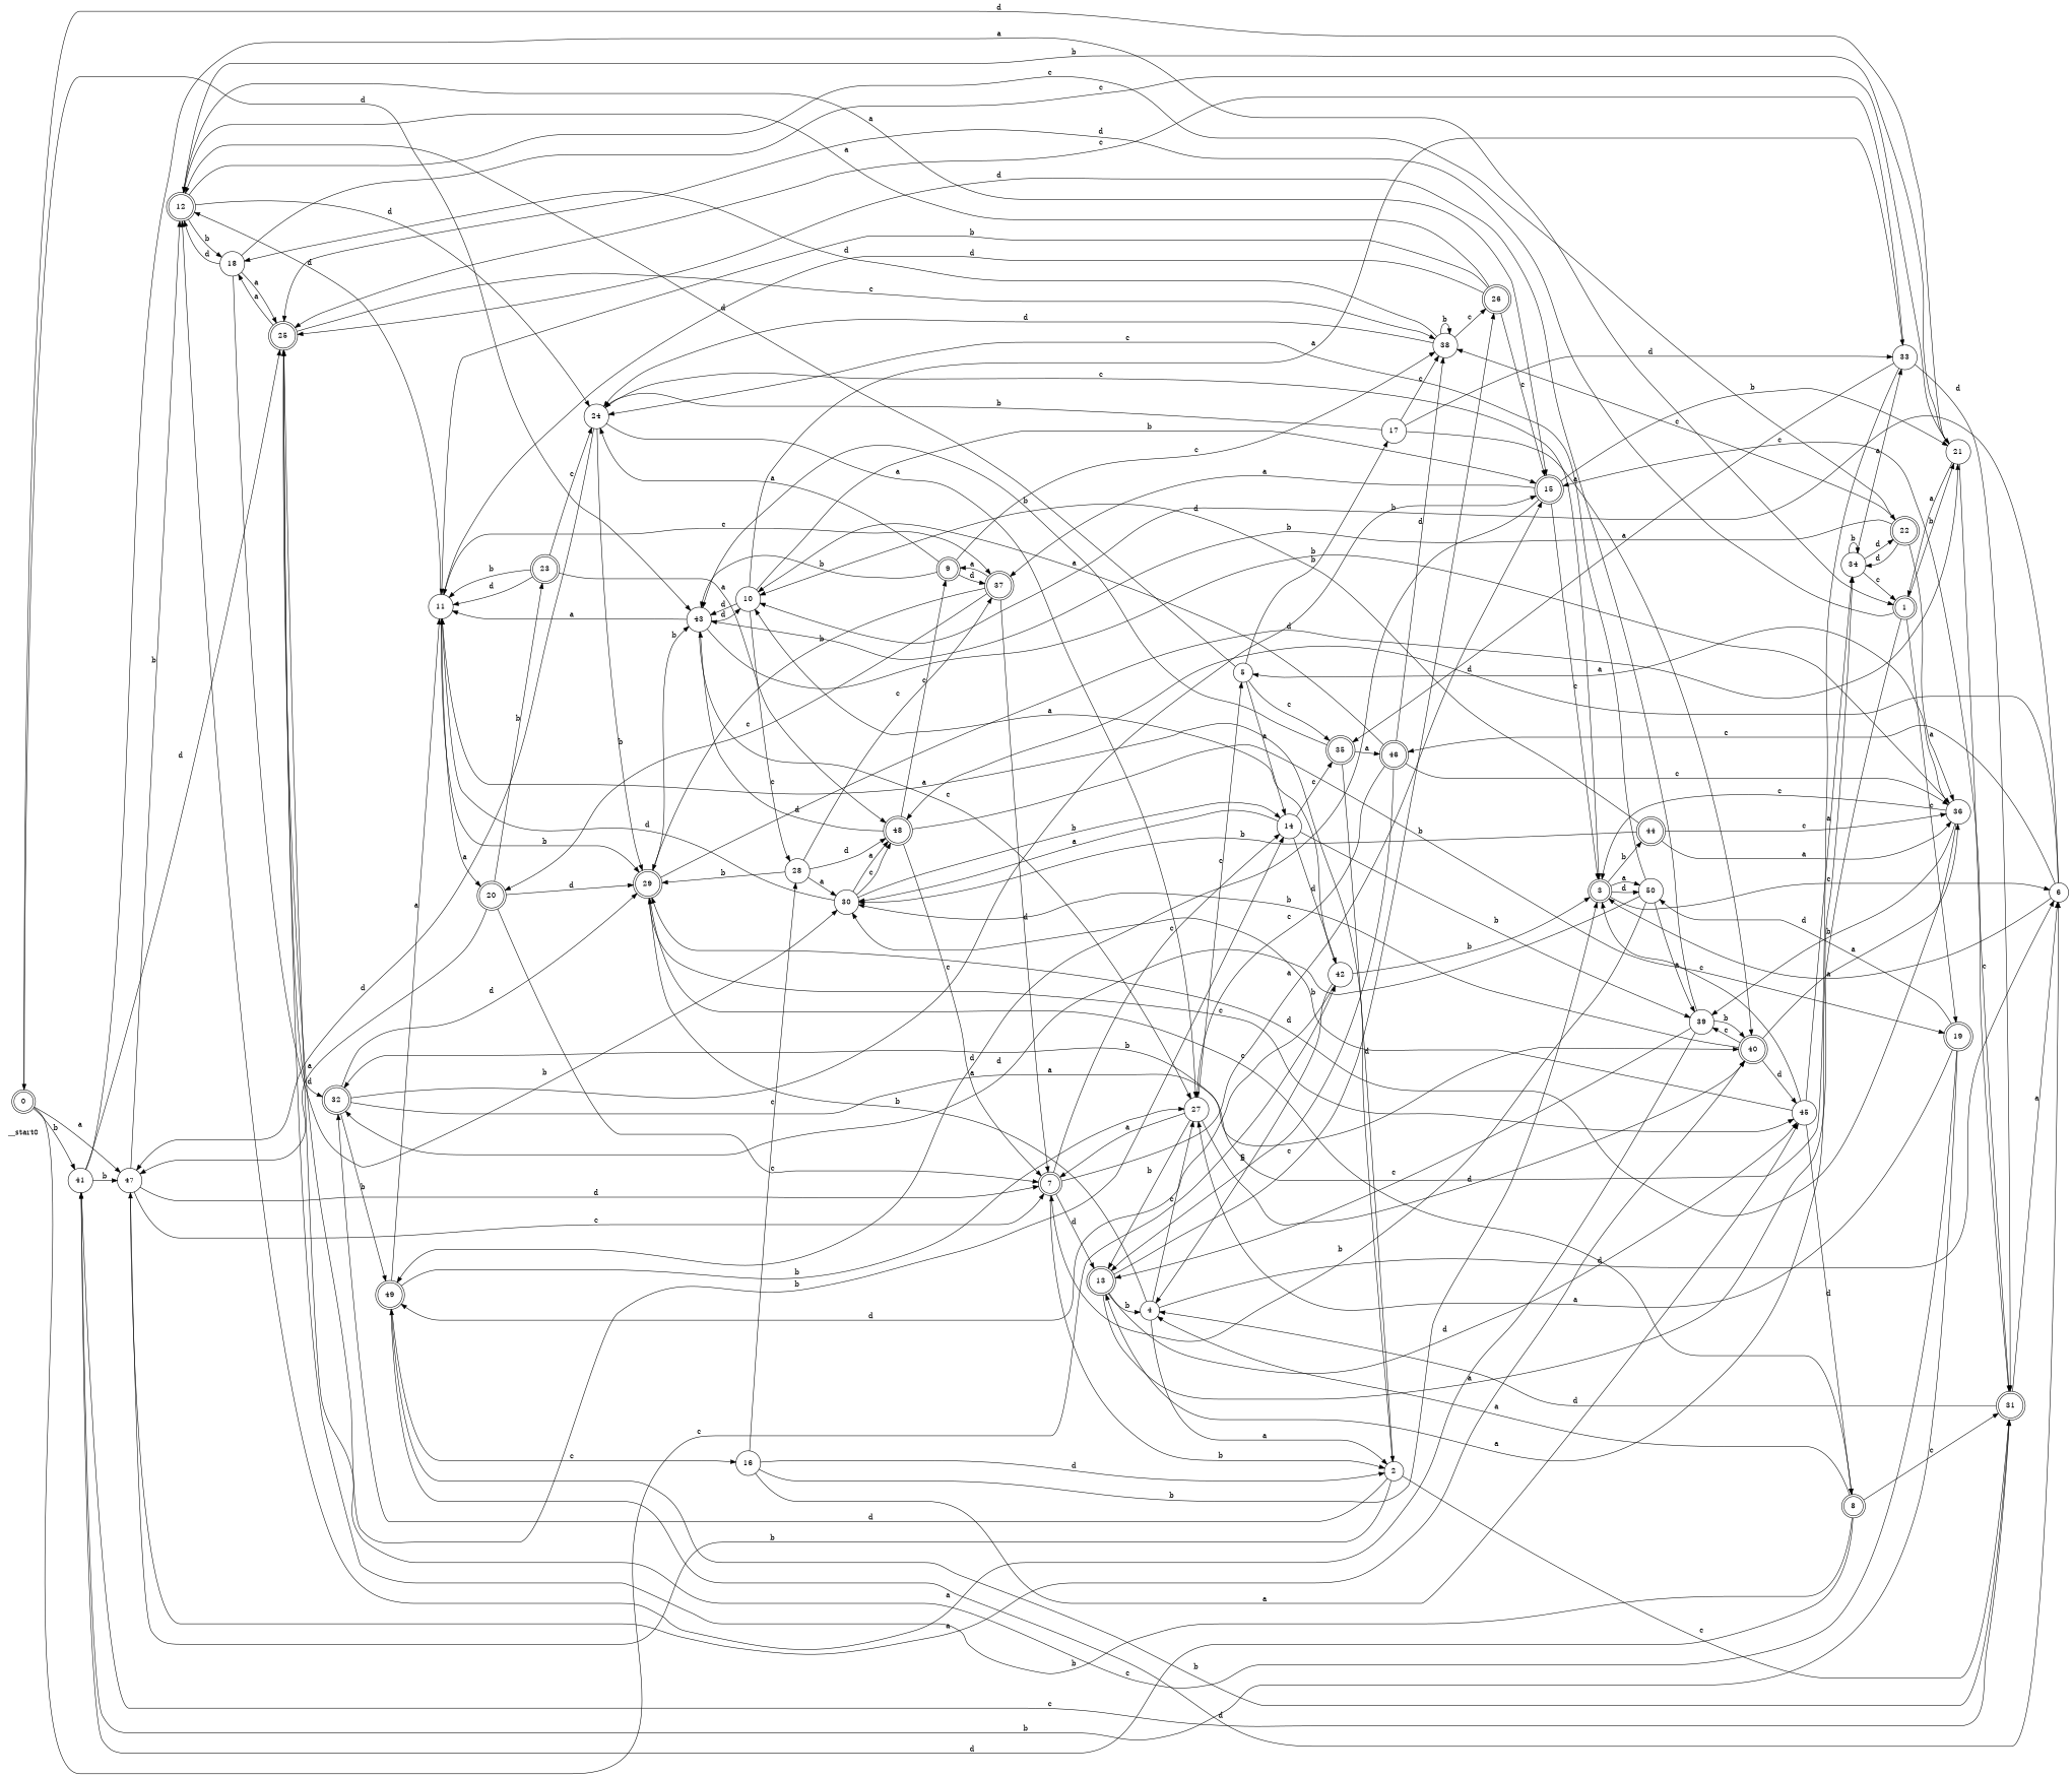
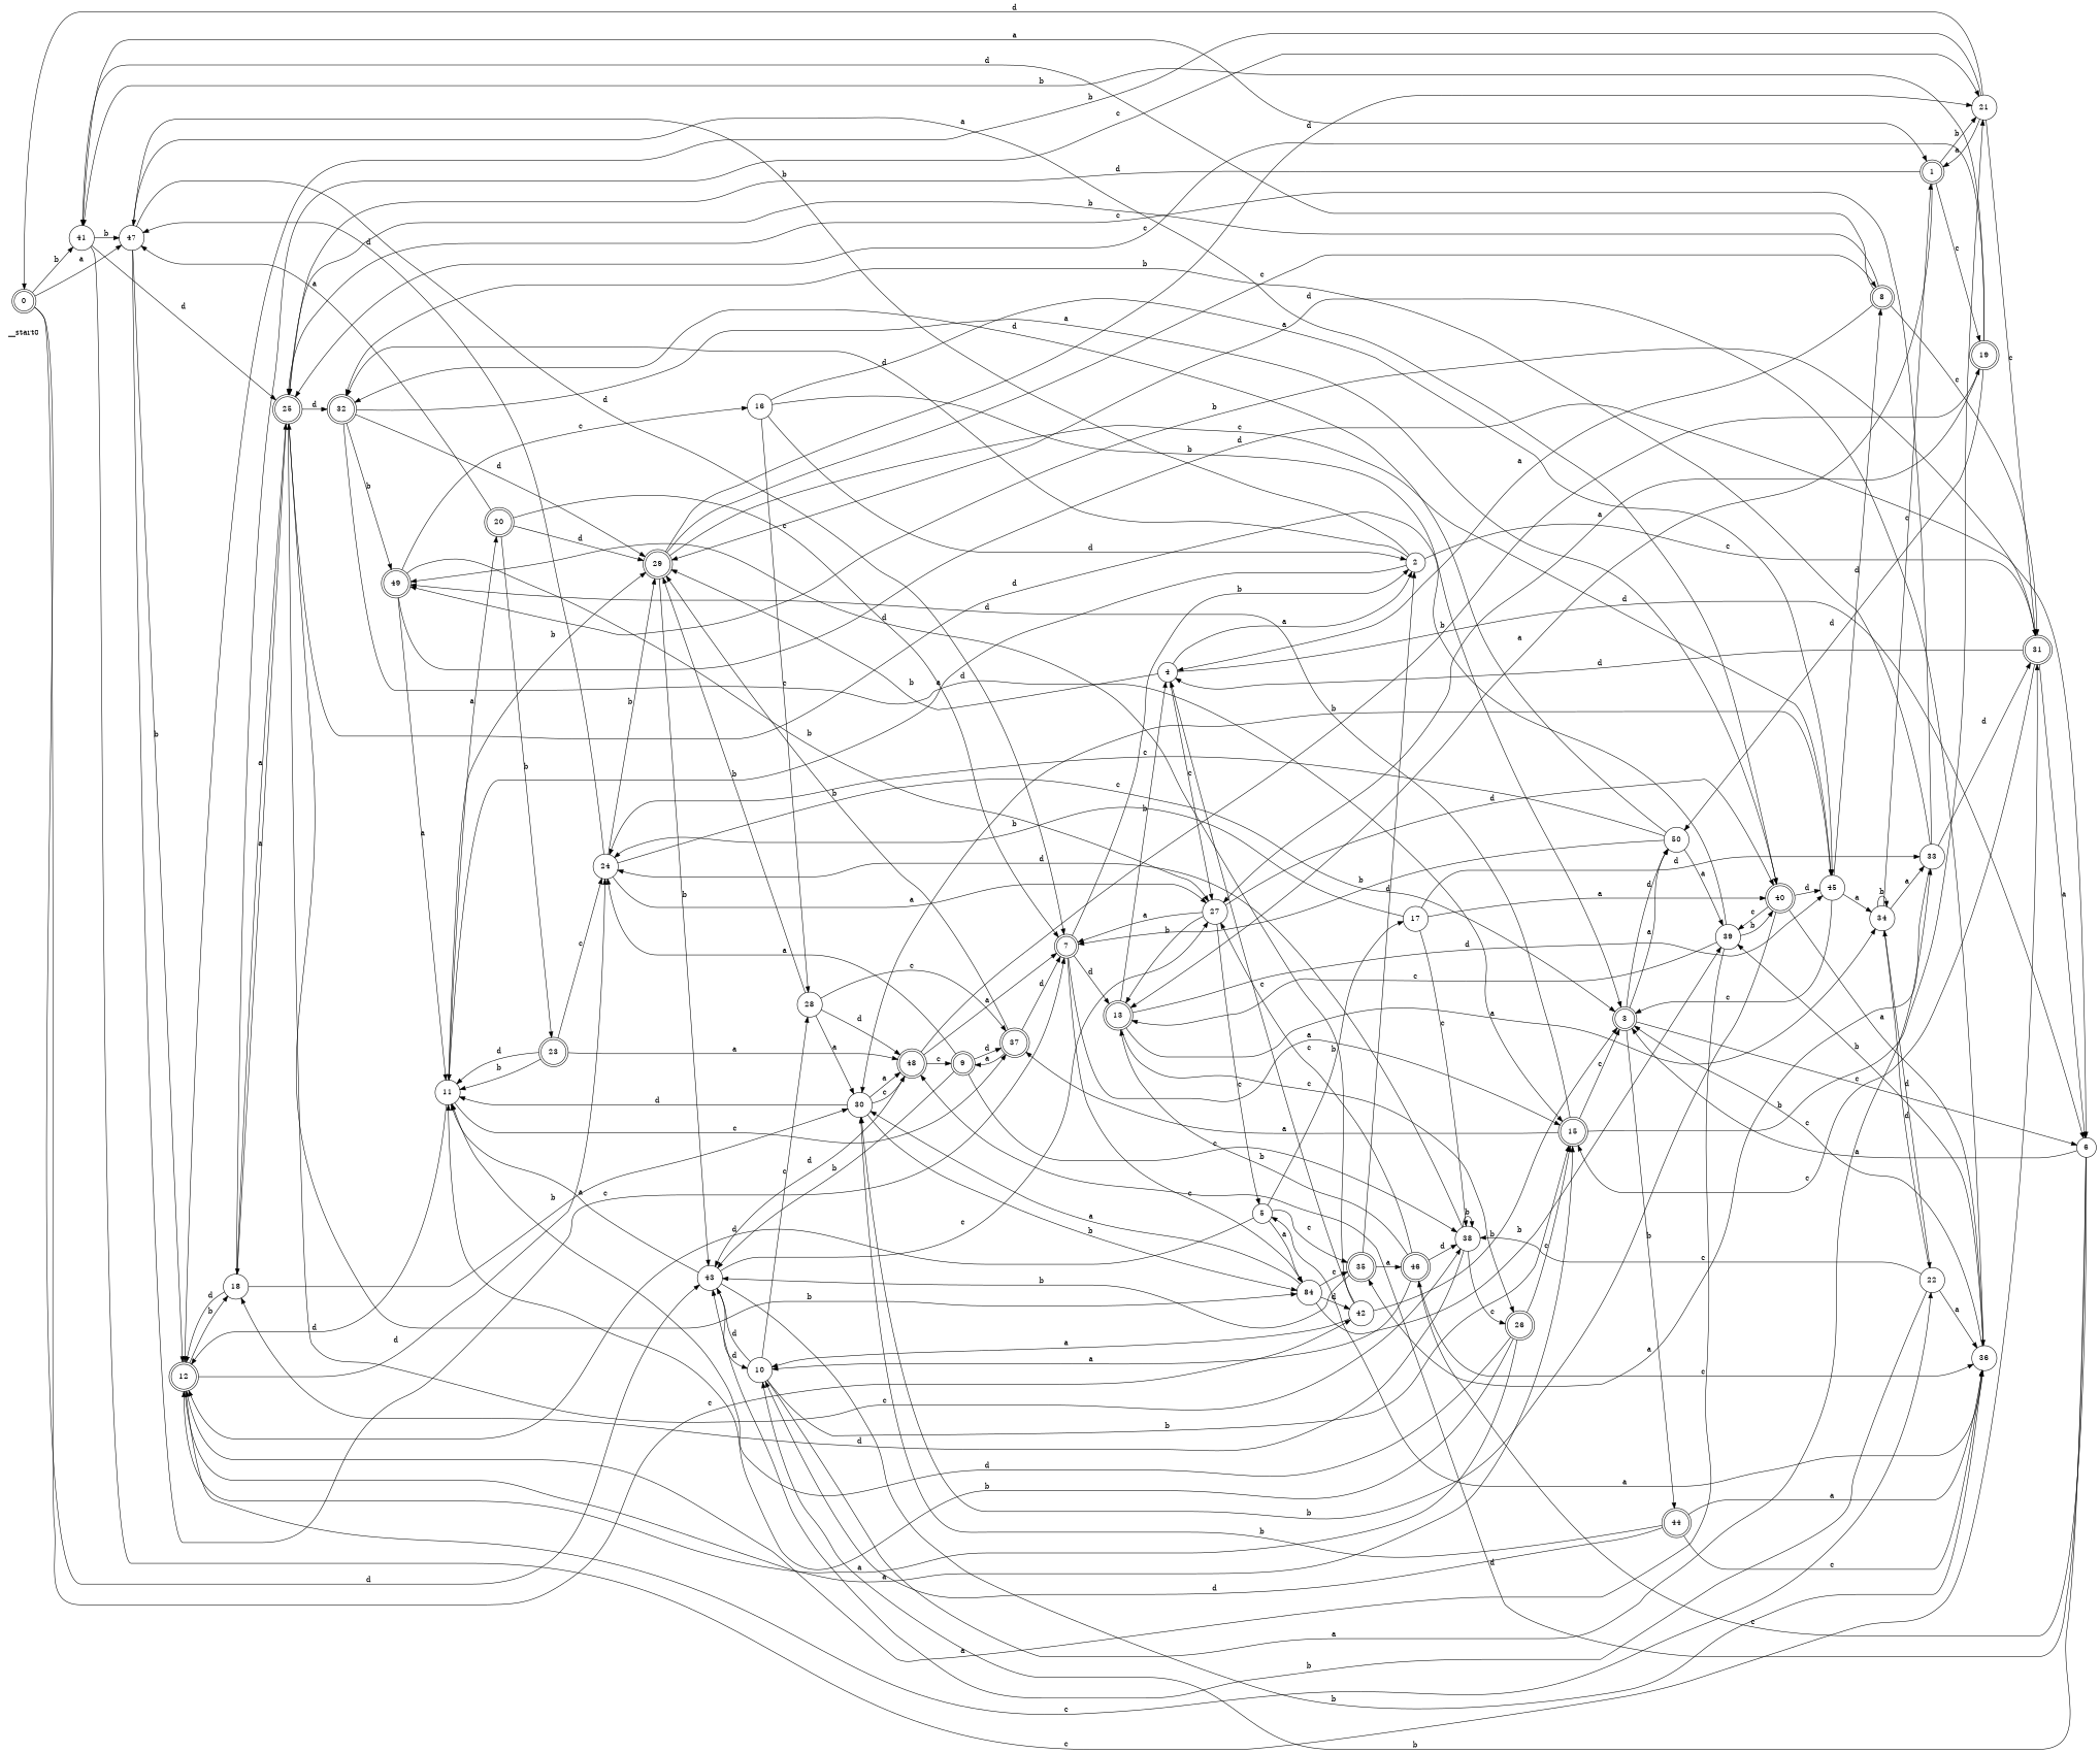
  digraph {
    rankdir=LR
    node [shape=circle color=black fillcolor=white style=filled]
    __start0 [shape=none color="" fillcolor="" style=""]
    n2 [label=0 shape=doublecircle style="rounded,filled"]
    n3 [label=41]
    n4 [label=42]
    n5 [label=43]
    n6 [label=47]
    n7 [label=1 shape=doublecircle style="rounded,filled"]
    n8 [label=25 shape=doublecircle style="rounded,filled"]
    n9 [label=31 shape=doublecircle style="rounded,filled"]
    n10 [label=3 shape=doublecircle style="rounded,filled"]
    n11 [label=4]
    n12 [label=10]
    n13 [label=49 shape=doublecircle style="rounded,filled"]
    n14 [label=11]
    n15 [label=27]
    n16 [label=36]
    n17 [label=12 shape=doublecircle style="rounded,filled"]
    n18 [label=7 shape=doublecircle style="rounded,filled"]
    n19 [label=40 shape=doublecircle style="rounded,filled"]
    n20 [label=13 shape=doublecircle style="rounded,filled"]
    n21 [label=19 shape=doublecircle style="rounded,filled"]
    n22 [label=21]
    n23 [label=26 shape=doublecircle style="rounded,filled"]
    n24 [label=34]
    n25 [label=45]
    n26 [label=50]
    n27 [label=32 shape=doublecircle style="rounded,filled"]
-   n28 [label=14]
+   n28 [label=84]
    n29 [label=38]
    n30 [label=18]
    n31 [label=2]
    n32 [label=29 shape=doublecircle style="rounded,filled"]
    n33 [label=37 shape=doublecircle style="rounded,filled"]
    n34 [label=20 shape=doublecircle style="rounded,filled"]
    n35 [label=6]
    n36 [label=15 shape=doublecircle style="rounded,filled"]
    n37 [label=44 shape=doublecircle style="rounded,filled"]
    n38 [label=46 shape=doublecircle style="rounded,filled"]
    n39 [label=48 shape=doublecircle style="rounded,filled"]
    n40 [label=30]
    n41 [label=24]
    n42 [label=39]
    n43 [label=5]
    n44 [label=8 shape=doublecircle style="rounded,filled"]
    n45 [label=17]
    n46 [label=35 shape=doublecircle style="rounded,filled"]
-   n47 [label=22 shape=doublecircle style="rounded,filled"]
+   n47 [label=22 style="rounded,filled"]
    n48 [label=33]
    n49 [label=28]
    n50 [label=9 shape=doublecircle style="rounded,filled"]
    n51 [label=23 shape=doublecircle style="rounded,filled"]
    n52 [label=16]
    n2 -> n3 [label=b]
    n2 -> n4 [label=c]
    n2 -> n5 [label=d]
    n2 -> n6 [label=a]
    n3 -> n6 [label=b]
    n3 -> n7 [label=a]
    n3 -> n8 [label=d]
    n3 -> n9 [label=c]
    n4 -> n10 [label=b]
    n4 -> n11 [label=c]
    n4 -> n12 [label=a]
    n4 -> n13 [label=d]
    n5 -> n12 [label=d]
    n5 -> n14 [label=a]
    n5 -> n15 [label=c]
    n5 -> n16 [label=b]
    n6 -> n17 [label=b]
    n6 -> n18 [label=c]
    n6 -> n18 [label=d]
    n6 -> n19 [label=a]
    n7 -> n8 [label=d]
    n7 -> n20 [label=a]
    n7 -> n21 [label=c]
    n7 -> n22 [label=b]
    n8 -> n27 [label=d]
    n8 -> n28 [label=b]
    n8 -> n29 [label=c]
    n8 -> n30 [label=a]
    n9 -> n11 [label=d]
    n9 -> n13 [label=b]
    n9 -> n35 [label=a]
    n9 -> n36 [label=c]
    n10 -> n26 [label=a]
    n10 -> n26 [label=d]
    n10 -> n35 [label=c]
    n10 -> n37 [label=b]
    n11 -> n15 [label=c]
    n11 -> n31 [label=a]
    n11 -> n32 [label=b]
    n11 -> n35 [label=d]
    n12 -> n5 [label=d]
    n12 -> n36 [label=b]
    n12 -> n48 [label=a]
    n12 -> n49 [label=c]
    n13 -> n14 [label=a]
    n13 -> n15 [label=b]
    n13 -> n35 [label=d]
    n13 -> n52 [label=c]
    n14 -> n17 [label=d]
    n14 -> n32 [label=b]
    n14 -> n33 [label=c]
    n14 -> n34 [label=a]
    n15 -> n18 [label=a]
    n15 -> n19 [label=d]
    n15 -> n20 [label=b]
    n15 -> n43 [label=c]
    n16 -> n10 [label=c]
    n16 -> n32 [label=d]
    n16 -> n42 [label=b]
    n16 -> n43 [label=a]
    n17 -> n30 [label=b]
    n17 -> n36 [label=a]
    n17 -> n41 [label=d]
    n17 -> n47 [label=c]
    n18 -> n20 [label=d]
    n18 -> n28 [label=c]
    n18 -> n31 [label=b]
    n18 -> n36 [label=a]
    n19 -> n16 [label=a]
    n19 -> n25 [label=d]
    n19 -> n40 [label=b]
    n19 -> n42 [label=c]
    n20 -> n11 [label=b]
    n20 -> n23 [label=c]
    n20 -> n24 [label=a]
    n20 -> n25 [label=d]
    n21 -> n3 [label=b]
    n21 -> n8 [label=c]
    n21 -> n15 [label=a]
    n21 -> n26 [label=d]
    n22 -> n2 [label=d]
    n22 -> n7 [label=a]
    n22 -> n9 [label=c]
    n22 -> n17 [label=b]
    n23 -> n14 [label=b]
    n23 -> n14 [label=d]
    n23 -> n17 [label=a]
    n23 -> n36 [label=c]
    n24 -> n7 [label=c]
    n24 -> n24 [label=b]
    n24 -> n47 [label=d]
    n24 -> n48 [label=a]
    n25 -> n10 [label=c]
    n25 -> n24 [label=a]
    n25 -> n40 [label=b]
    n25 -> n44 [label=d]
    n26 -> n18 [label=b]
    n26 -> n27 [label=d]
    n26 -> n41 [label=c]
    n26 -> n42 [label=a]
    n27 -> n13 [label=b]
    n27 -> n19 [label=a]
    n27 -> n32 [label=d]
-   n27 -> n36 [label=c]
+   n27 -> n36 [label=d]
    n28 -> n4 [label=d]
    n28 -> n40 [label=a]
    n28 -> n42 [label=b]
    n28 -> n46 [label=c]
    n29 -> n23 [label=c]
    n29 -> n29 [label=b]
    n29 -> n30 [label=d]
    n29 -> n41 [label=d]
    n30 -> n8 [label=a]
    n30 -> n17 [label=d]
    n30 -> n22 [label=c]
    n30 -> n40 [label=b]
    n31 -> n6 [label=b]
    n31 -> n9 [label=c]
    n31 -> n14 [label=a]
    n31 -> n27 [label=d]
    n32 -> n5 [label=b]
    n32 -> n22 [label=d]
    n32 -> n25 [label=c]
    n32 -> n44 [label=c]
    n33 -> n18 [label=d]
    n33 -> n32 [label=b]
-   n33 -> n34 [label=c]
    n33 -> n50 [label=a]
    n34 -> n6 [label=a]
    n34 -> n18 [label=c]
    n34 -> n32 [label=d]
    n34 -> n51 [label=b]
    n35 -> n10 [label=a]
    n35 -> n12 [label=b]
    n35 -> n38 [label=c]
    n35 -> n39 [label=d]
    n36 -> n10 [label=c]
    n36 -> n13 [label=d]
    n36 -> n22 [label=b]
    n36 -> n33 [label=a]
    n37 -> n12 [label=d]
    n37 -> n16 [label=a]
    n37 -> n16 [label=c]
    n37 -> n40 [label=b]
    n38 -> n12 [label=a]
    n38 -> n15 [label=c]
    n38 -> n16 [label=c]
    n38 -> n20 [label=b]
    n38 -> n29 [label=d]
    n39 -> n5 [label=d]
    n39 -> n18 [label=a]
    n39 -> n21 [label=b]
    n39 -> n50 [label=c]
    n40 -> n14 [label=d]
    n40 -> n28 [label=b]
    n40 -> n39 [label=a]
    n40 -> n39 [label=c]
    n41 -> n6 [label=d]
    n41 -> n10 [label=c]
    n41 -> n15 [label=a]
    n41 -> n32 [label=b]
    n42 -> n8 [label=d]
    n42 -> n17 [label=a]
    n42 -> n19 [label=b]
    n42 -> n20 [label=c]
    n43 -> n17 [label=d]
    n43 -> n28 [label=a]
    n43 -> n45 [label=b]
    n43 -> n46 [label=c]
    n44 -> n3 [label=d]
    n44 -> n8 [label=b]
    n44 -> n9 [label=c]
    n44 -> n11 [label=a]
    n45 -> n19 [label=a]
    n45 -> n29 [label=c]
    n45 -> n41 [label=b]
    n45 -> n48 [label=d]
    n46 -> n5 [label=b]
    n46 -> n31 [label=d]
    n46 -> n38 [label=a]
    n47 -> n5 [label=b]
    n47 -> n16 [label=a]
    n47 -> n24 [label=d]
    n47 -> n29 [label=c]
    n48 -> n8 [label=c]
    n48 -> n9 [label=d]
    n48 -> n27 [label=b]
    n48 -> n46 [label=a]
    n49 -> n32 [label=b]
    n49 -> n33 [label=c]
    n49 -> n39 [label=d]
    n49 -> n40 [label=a]
    n50 -> n5 [label=b]
    n50 -> n29 [label=c]
    n50 -> n33 [label=d]
    n50 -> n41 [label=a]
    n51 -> n14 [label=b]
    n51 -> n14 [label=d]
    n51 -> n39 [label=a]
    n51 -> n41 [label=c]
    n52 -> n10 [label=b]
    n52 -> n25 [label=a]
    n52 -> n31 [label=d]
    n52 -> n49 [label=c]
  }
